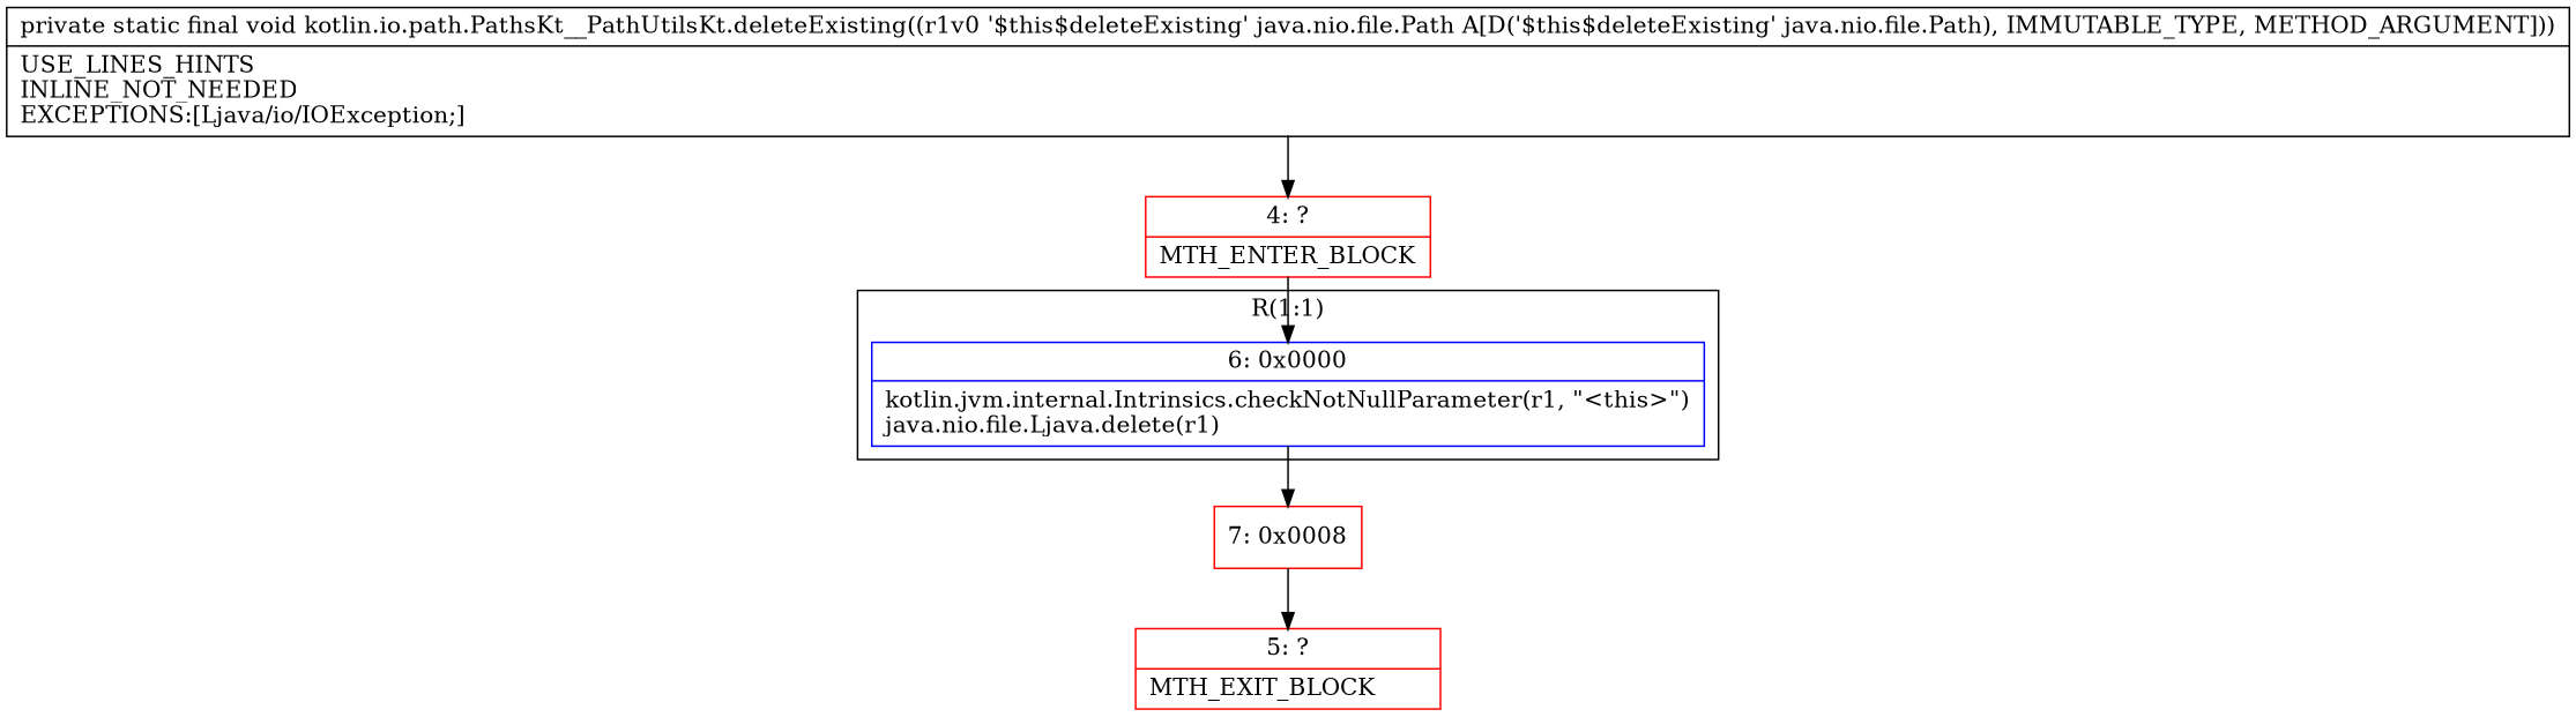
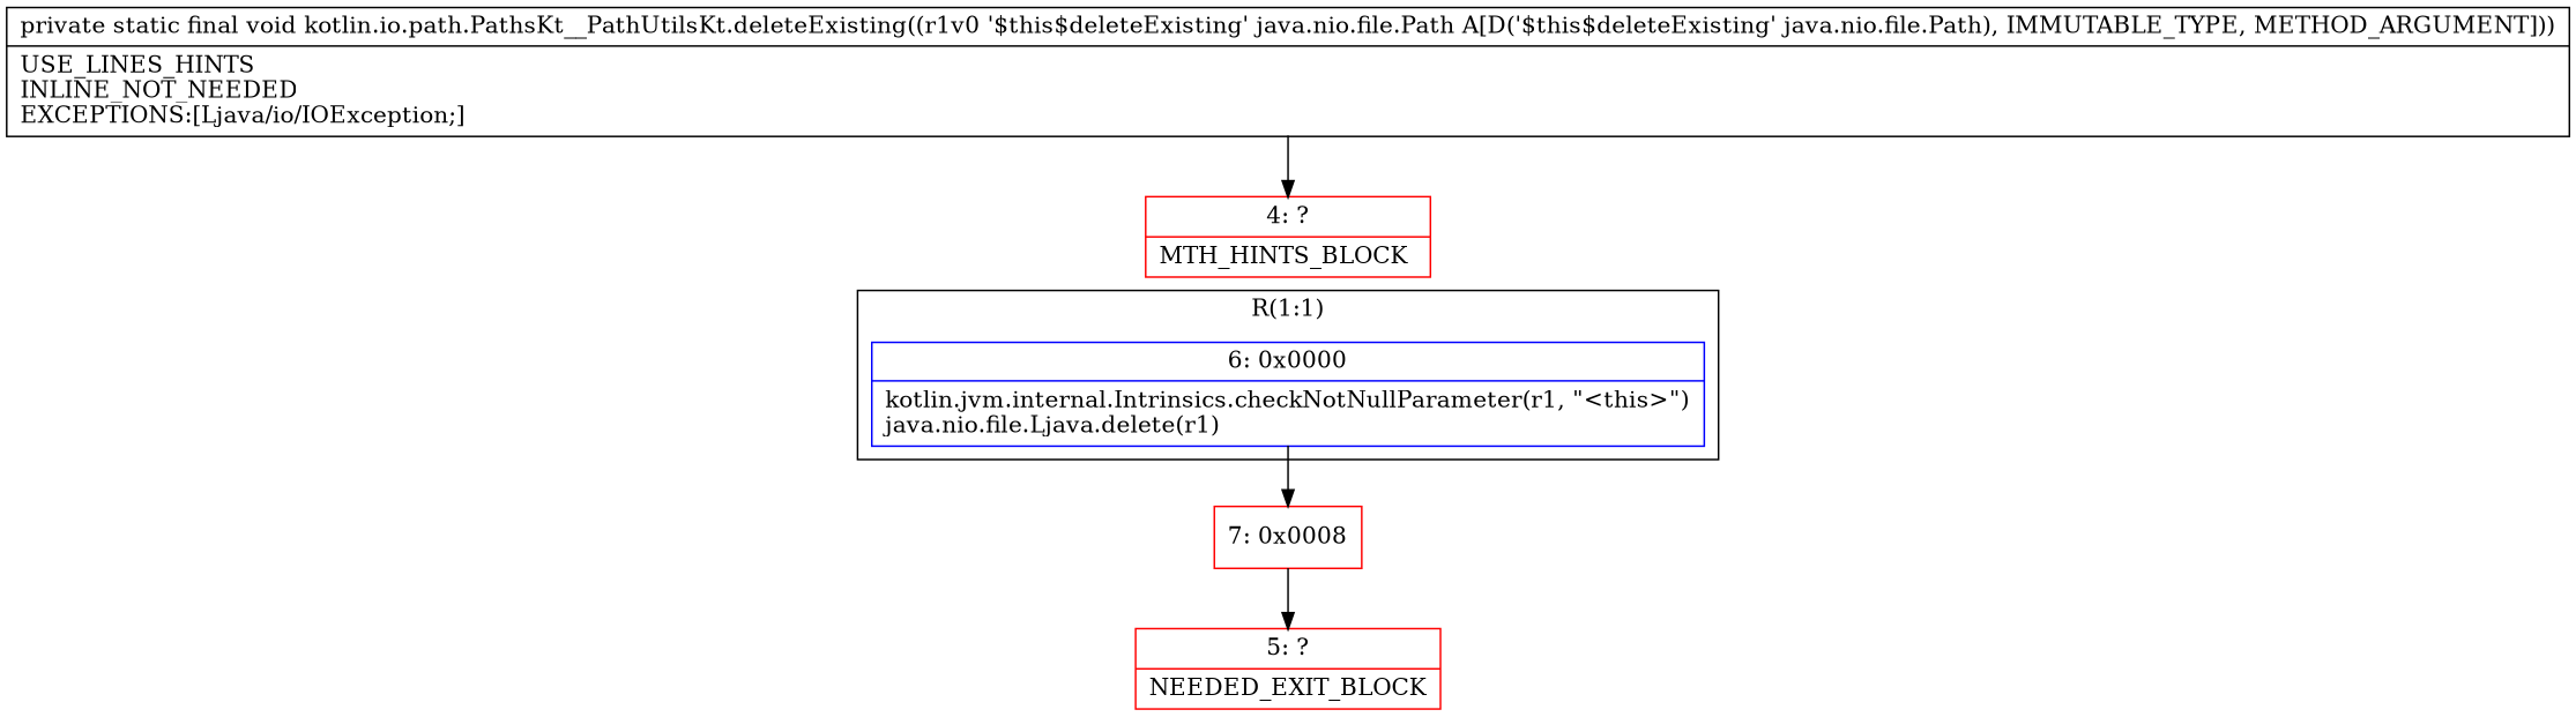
  digraph {
    node [color=red shape=record]
    n1 [color=blue label="{6\:\ 0x0000|kotlin.jvm.internal.Intrinsics.checkNotNullParameter(r1, \"\<this\>\")\ljava.nio.file.Ljava.delete(r1)\l}"]
    n2 [label="{7\:\ 0x0008}"]
-   n3 [label="{5\:\ ?|MTH_EXIT_BLOCK\l}"]
-   n4 [label="{4\:\ ?|MTH_ENTER_BLOCK\l}"]
+   n3 [label="{5\:\ ?|NEEDED_EXIT_BLOCK\l}"]
+   n4 [label="{4\:\ ?|MTH_HINTS_BLOCK\l}"]
    n5 [label="{private static final void kotlin.io.path.PathsKt__PathUtilsKt.deleteExisting((r1v0 '$this$deleteExisting' java.nio.file.Path A[D('$this$deleteExisting' java.nio.file.Path), IMMUTABLE_TYPE, METHOD_ARGUMENT]))  | USE_LINES_HINTS\lINLINE_NOT_NEEDED\lEXCEPTIONS:[Ljava\/io\/IOException;]\l}" color=""]
    subgraph cluster_1 {
      label="R(1:1)"
      n1
    }
    n1 -> n2
    n2 -> n3
-   n4 -> n1
    n5 -> n4
  }
